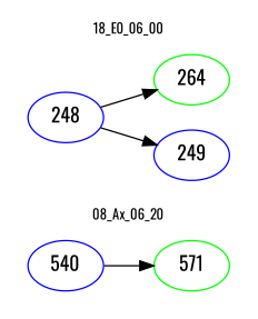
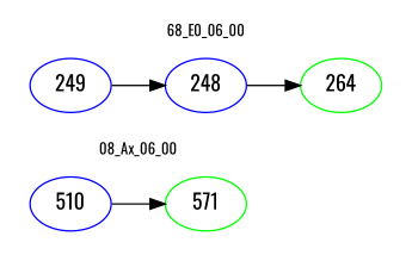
  digraph {
    fontname=Oswald
    rankdir=LR
    node [color=blue fontname=Oswald]
    edge [color=black fontname=Oswald]
-   n1 [label=540]
+   n1 [label=510]
    n2 [color=green label=571]
    n3 [label=248]
    n4 [label=249]
    n5 [color=green label=264]
    subgraph cluster_1 {
      color=white
      fontsize=10
-     label="08_Ax_06_20"
+     label="08_Ax_06_00"
      n1
      n2
    }
    subgraph cluster_2 {
      color=white
      fontsize=10
-     label="18_E0_06_00"
+     label="68_E0_06_00"
      n3
      n4
      n5
    }
    n1 -> n2
-   n3 -> n4
+   n4 -> n3
    n3 -> n5
  }
